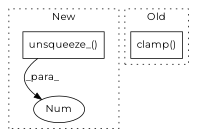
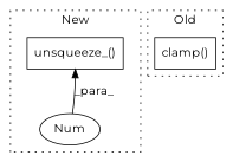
  digraph {
    fontname=Montserrat
    node [a=75 shape=box fontname=Montserrat]
    n1 [l="35,1" label="unsqueeze_()" s="428,464"]
    n2 [a=76 l=1 label=Num s=463 shape=ellipse]
    n3 [l=40 label="clamp()" s=1559]
    subgraph cluster_1 {
      label=New
      style=dotted
      n1
      n2
    }
    subgraph cluster_2 {
      label=Old
      style=dotted
      n3
    }
-   n1 -> n2 [label=_para_ fontname=Montserrat]
+   n2 -> n1 [label=_para_ fontname=Montserrat]
  }
